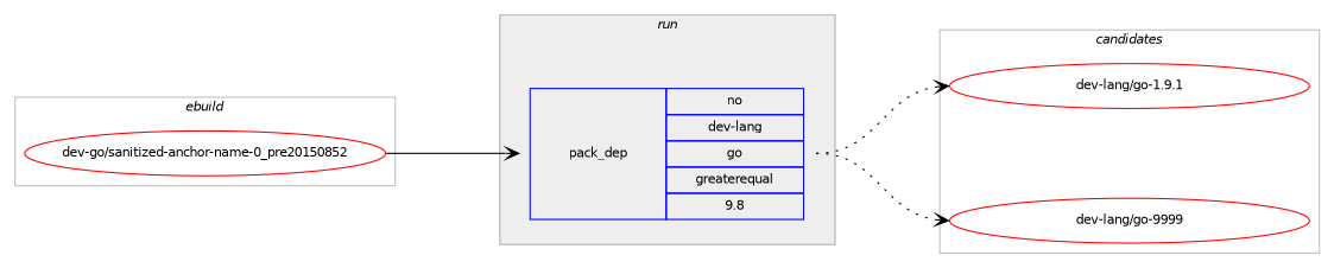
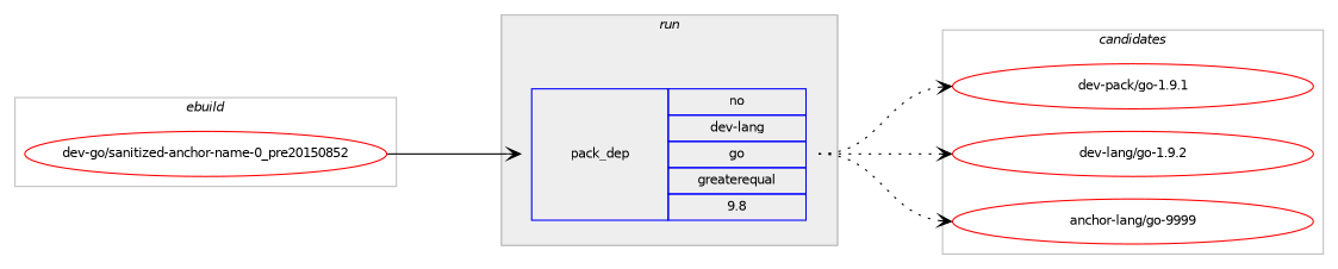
  digraph {
    compound=true
    concentrate=true
    fontname=Helvetica
    fontsize=10
    newrank=true
    rankdir=LR
    ranksep=1.5
    node [color=red fontname=Helvetica fontsize=10]
    edge [arrowhead=vee headport=w style=dotted tailport=e weight=100]
    n1 [label="dev-go/sanitized-anchor-name-0_pre20150852" width=4]
    n2 [color=blue label=<<TABLE BORDER="0" CELLBORDER="1" CELLSPACING="0" CELLPADDING="4" WIDTH="220"><TR><TD ROWSPAN="6" CELLPADDING="30">pack_dep</TD></TR><TR><TD WIDTH="110">no</TD></TR><TR><TD>dev-lang</TD></TR><TR><TD>go</TD></TR><TR><TD>greaterequal</TD></TR><TR><TD>9.8</TD></TR></TABLE>> shape=none]
-   n3 [label="dev-lang/go-1.9.1" width=4]
-   n5 [label="dev-lang/go-9999" width=4]
+   n3 [label="dev-pack/go-1.9.1" width=4]
+   n4 [label="dev-lang/go-1.9.2" width=4]
+   n5 [label="anchor-lang/go-9999" width=4]
    subgraph cluster_1 {
      color=gray
      label=<<i>ebuild</i>>
      rank=same
      n1
    }
    subgraph cluster_2 {
      color=gray
      label=<<i>dependencies</i>>
      subgraph cluster_3 {
        color=gray
        fillcolor="#eeeeee"
        label=<<i>compile</i>>
        style=filled
        subgraph sub_4 {
          color=gray
          fillcolor="#eeeeee"
          label=<<i>compile</i>>
          style=filled
          n2
        }
      }
      subgraph cluster_5 {
        color=gray
        fillcolor="#eeeeee"
        label=<<i>compile and run</i>>
        style=filled
      }
      subgraph cluster_6 {
        color=gray
        fillcolor="#eeeeee"
        label=<<i>run</i>>
        style=filled
      }
    }
    subgraph cluster_7 {
      color=gray
      label=<<i>candidates</i>>
      rank=same
      subgraph sub_8 {
        color=black
        label=<<i>candidates</i>>
        nodesep=1
        rank=same
        n3
+       n4
        n5
      }
    }
    n1 -> n2 [style=solid weight=20]
    n2 -> n3
+   n2 -> n4
    n2 -> n5
  }
